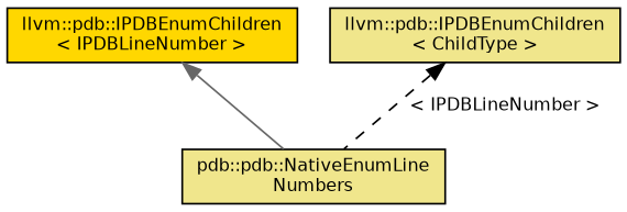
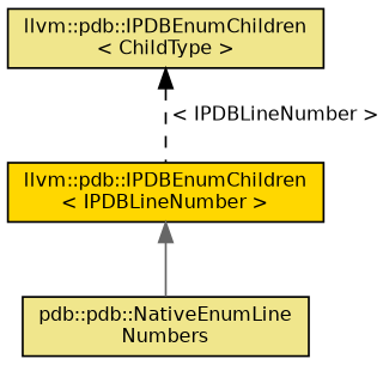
  digraph {
    node [color=black fillcolor=khaki fontname=Helvetica fontsize=10 shape=record style=filled]
    edge [dir=back fontname=Helvetica fontsize=10 labelfontname=Helvetica labelfontsize=10]
    n1 [fontcolor=black height=0.2 label="pdb::pdb::NativeEnumLine\lNumbers" width=0.4]
    n2 [fillcolor=gold height=0.2 label="llvm::pdb::IPDBEnumChildren\l\< IPDBLineNumber \>" width=0.4]
    n3 [height=0.2 label="llvm::pdb::IPDBEnumChildren\l\< ChildType \>" width=0.4]
    n2 -> n1 [color=gray40 style=solid]
-   n3 -> n1 [color=black label=" \< IPDBLineNumber \>" style=dashed]
+   n3 -> n2 [color=black label=" \< IPDBLineNumber \>" style=dashed]
  }
